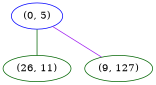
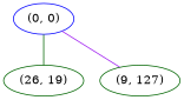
  graph {
    node [color=darkgreen]
-   "(0, 0)" [color=blue label="(0, 5)"]
-   "(26, 11)"
+   "(0, 0)" [color=blue]
+   "(26, 11)" [label="(26, 19)"]
    "(9, 127)"
    "(0, 0)" -- "(26, 11)" [color=darkgreen weight=4]
    "(0, 0)" -- "(9, 127)" [color=purple weight=2]
  }
